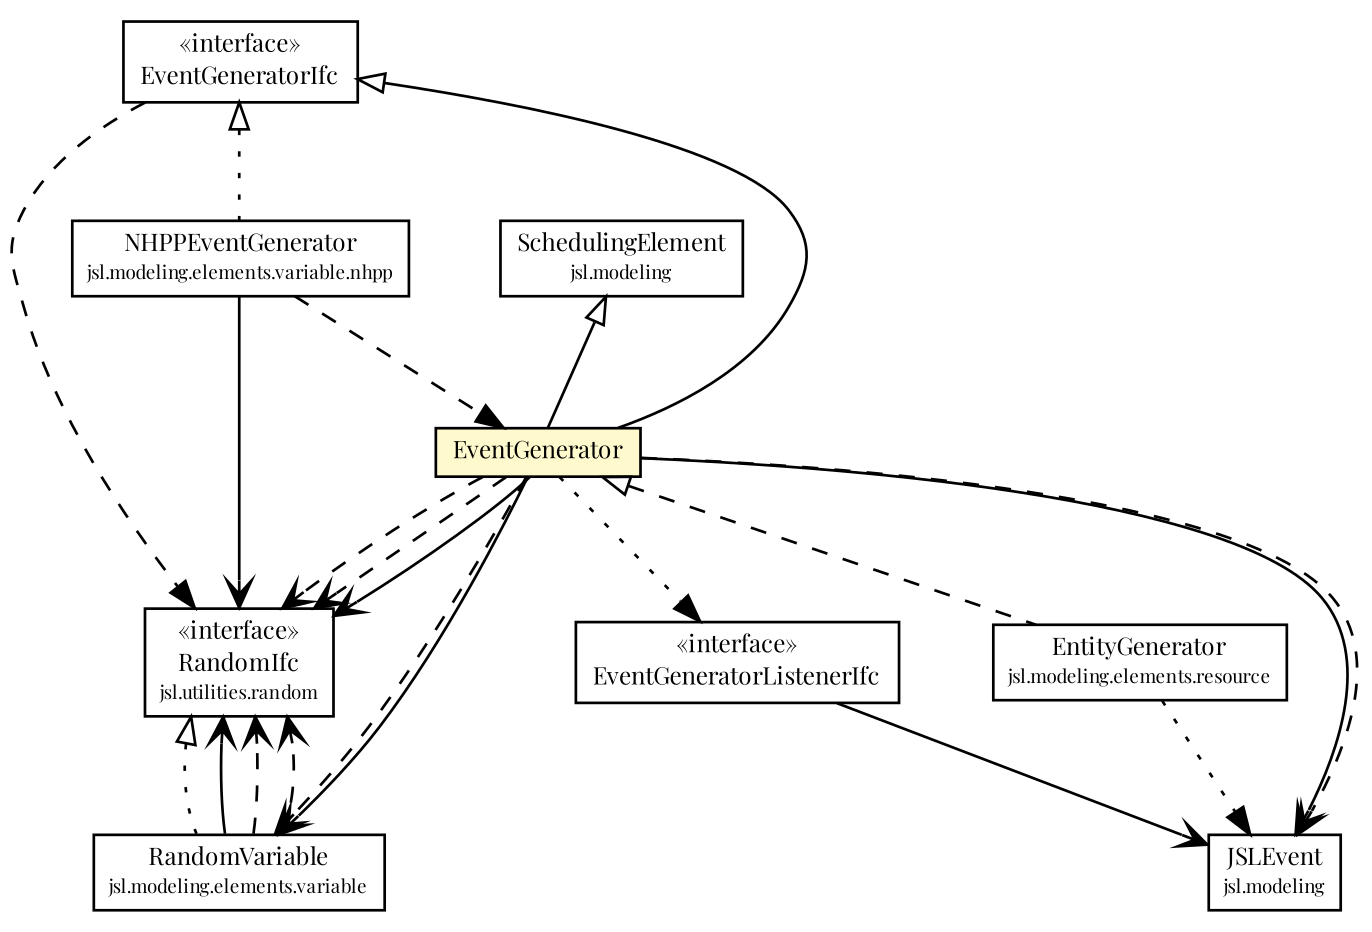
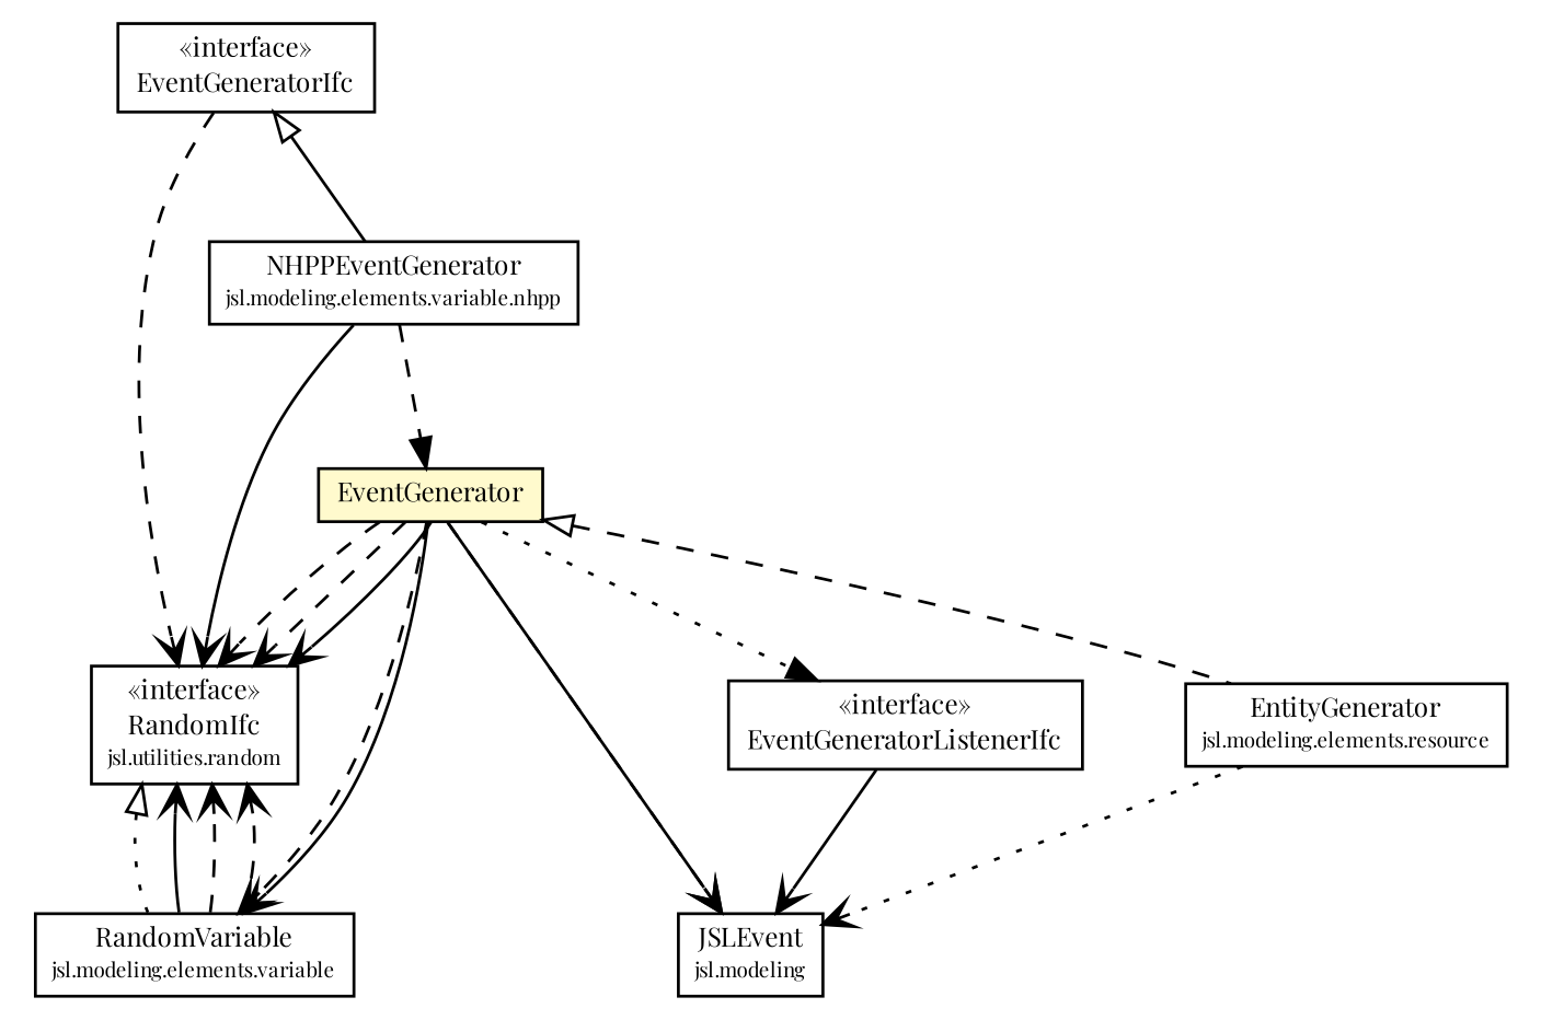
  digraph {
    fontname="Playfair Display"
    nodesep=0.25
    ranksep=0.5
    node [fontcolor=black fontname="Playfair Display" fontsize=9.0 shape=plaintext]
    edge [fontname="Playfair Display" fontsize=10.0 headport=p labelfontname=Helvetica labelfontsize=10 style=dashed tailport=p arrowhead=open color=black fontcolor=black]
-   n1 [label=<<table title="jsl.modeling.SchedulingElement" border="0" cellborder="1" cellspacing="0" cellpadding="2" port="p" href="../SchedulingElement.html"> 		<tr><td><table border="0" cellspacing="0" cellpadding="1"> <tr><td align="center" balign="center"> SchedulingElement </td></tr> <tr><td align="center" balign="center"><font point-size="7.0"> jsl.modeling </font></td></tr> 		</table></td></tr> 		</table>>]
    n2 [label=<<table title="jsl.modeling.elements.EventGenerator" border="0" cellborder="1" cellspacing="0" cellpadding="2" port="p" bgcolor="lemonChiffon" href="./EventGenerator.html"> 		<tr><td><table border="0" cellspacing="0" cellpadding="1"> <tr><td align="center" balign="center"> EventGenerator </td></tr> 		</table></td></tr> 		</table>>]
    n3 [label=<<table title="jsl.modeling.JSLEvent" border="0" cellborder="1" cellspacing="0" cellpadding="2" port="p" href="../JSLEvent.html"> 		<tr><td><table border="0" cellspacing="0" cellpadding="1"> <tr><td align="center" balign="center"> JSLEvent </td></tr> <tr><td align="center" balign="center"><font point-size="7.0"> jsl.modeling </font></td></tr> 		</table></td></tr> 		</table>>]
    n4 [label=<<table title="jsl.modeling.elements.EventGeneratorListenerIfc" border="0" cellborder="1" cellspacing="0" cellpadding="2" port="p" href="./EventGeneratorListenerIfc.html"> 		<tr><td><table border="0" cellspacing="0" cellpadding="1"> <tr><td align="center" balign="center"> &#171;interface&#187; </td></tr> <tr><td align="center" balign="center"> EventGeneratorListenerIfc </td></tr> 		</table></td></tr> 		</table>>]
    n5 [label=<<table title="jsl.utilities.random.RandomIfc" border="0" cellborder="1" cellspacing="0" cellpadding="2" port="p" href="../../utilities/random/RandomIfc.html"> 		<tr><td><table border="0" cellspacing="0" cellpadding="1"> <tr><td align="center" balign="center"> &#171;interface&#187; </td></tr> <tr><td align="center" balign="center"> RandomIfc </td></tr> <tr><td align="center" balign="center"><font point-size="7.0"> jsl.utilities.random </font></td></tr> 		</table></td></tr> 		</table>>]
    n6 [label=<<table title="jsl.modeling.elements.resource.EntityGenerator" border="0" cellborder="1" cellspacing="0" cellpadding="2" port="p" href="./resource/EntityGenerator.html"> 		<tr><td><table border="0" cellspacing="0" cellpadding="1"> <tr><td align="center" balign="center"> EntityGenerator </td></tr> <tr><td align="center" balign="center"><font point-size="7.0"> jsl.modeling.elements.resource </font></td></tr> 		</table></td></tr> 		</table>>]
    n7 [label=<<table title="jsl.modeling.elements.variable.RandomVariable" border="0" cellborder="1" cellspacing="0" cellpadding="2" port="p" href="./variable/RandomVariable.html"> 		<tr><td><table border="0" cellspacing="0" cellpadding="1"> <tr><td align="center" balign="center"> RandomVariable </td></tr> <tr><td align="center" balign="center"><font point-size="7.0"> jsl.modeling.elements.variable </font></td></tr> 		</table></td></tr> 		</table>>]
    n8 [label=<<table title="jsl.modeling.elements.EventGeneratorIfc" border="0" cellborder="1" cellspacing="0" cellpadding="2" port="p" href="./EventGeneratorIfc.html"> 		<tr><td><table border="0" cellspacing="0" cellpadding="1"> <tr><td align="center" balign="center"> &#171;interface&#187; </td></tr> <tr><td align="center" balign="center"> EventGeneratorIfc </td></tr> 		</table></td></tr> 		</table>>]
    n9 [label=<<table title="jsl.modeling.elements.variable.nhpp.NHPPEventGenerator" border="0" cellborder="1" cellspacing="0" cellpadding="2" port="p" href="./variable/nhpp/NHPPEventGenerator.html"> 		<tr><td><table border="0" cellspacing="0" cellpadding="1"> <tr><td align="center" balign="center"> NHPPEventGenerator </td></tr> <tr><td align="center" balign="center"><font point-size="7.0"> jsl.modeling.elements.variable.nhpp </font></td></tr> 		</table></td></tr> 		</table>>]
-   n1 -> n2 [arrowtail=empty dir=back fontsize=10 style=solid arrowhead="" color="" fontcolor=""]
    n2 -> n3
    n2 -> n3 [style=solid]
    n2 -> n4 [arrowhead=normal style=dotted]
    n2 -> n5
    n2 -> n5
    n2 -> n5 [style=solid]
    n2 -> n6 [arrowtail=empty dir=back fontsize=10 arrowhead="" color="" fontcolor=""]
    n2 -> n7 [style=solid]
    n2 -> n7
    n4 -> n3 [style=solid]
    n5 -> n7 [arrowtail=empty dir=back fontsize=10 style=dotted arrowhead="" color="" fontcolor=""]
-   n6 -> n3 [arrowhead=normal style=dotted]
+   n6 -> n3 [style=dotted]
    n7 -> n5 [style=solid]
    n7 -> n5
    n7 -> n5
-   n8 -> n2 [arrowtail=empty dir=back fontsize=10 style=solid arrowhead="" color="" fontcolor=""]
-   n8 -> n5 [arrowhead=normal]
-   n8 -> n9 [arrowtail=empty dir=back fontsize=10 style=dotted arrowhead="" color="" fontcolor=""]
+   n8 -> n5
+   n8 -> n9 [arrowtail=empty dir=back fontsize=10 style=solid arrowhead="" color="" fontcolor=""]
    n9 -> n2 [arrowhead=normal]
    n9 -> n5 [style=solid]
  }
